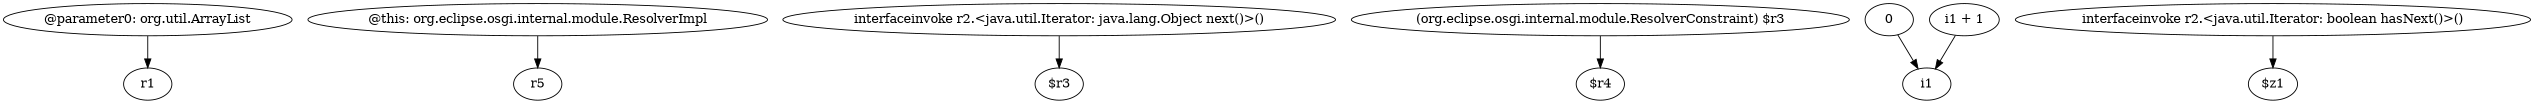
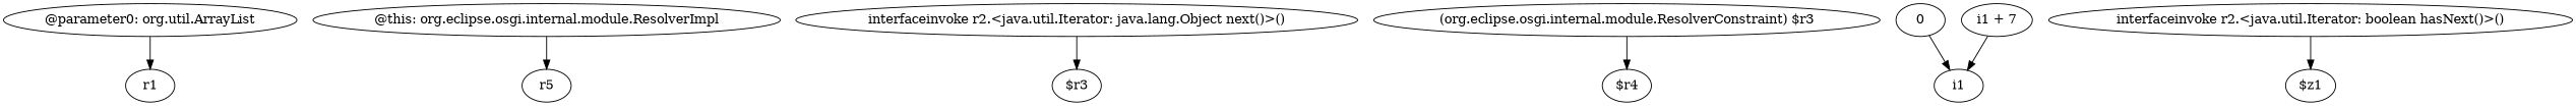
  digraph {
    n1 [label="@parameter0: org.util.ArrayList"]
    n2 [label=r1]
    n3 [label="@this: org.eclipse.osgi.internal.module.ResolverImpl"]
    n4 [label=r5]
    n5 [label="interfaceinvoke r2.<java.util.Iterator: java.lang.Object next()>()"]
    n6 [label="$r3"]
    n7 [label="(org.eclipse.osgi.internal.module.ResolverConstraint) $r3"]
    n8 [label="$r4"]
    n9 [label=0]
    n10 [label=i1]
-   n11 [label="i1 + 1"]
+   n11 [label="i1 + 7"]
    n12 [label="interfaceinvoke r2.<java.util.Iterator: boolean hasNext()>()"]
    n13 [label="$z1"]
    n1 -> n2
    n3 -> n4
    n5 -> n6
    n7 -> n8
    n9 -> n10
    n11 -> n10
    n12 -> n13
  }
